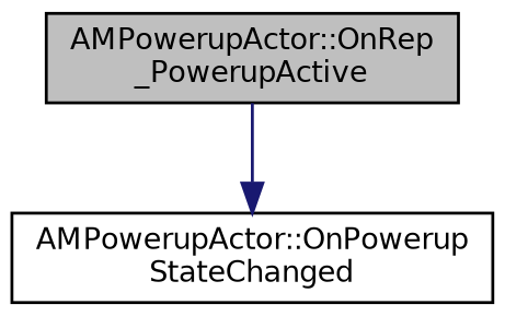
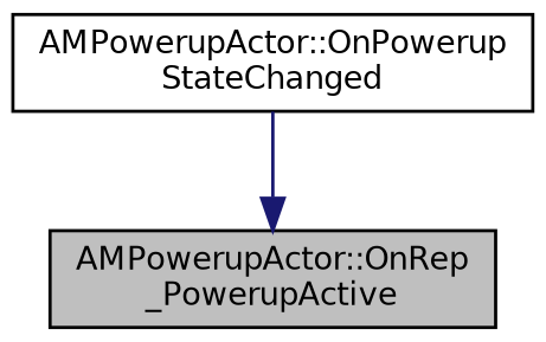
  digraph {
    rankdir=TB
    node [color=black fontname=Helvetica fontsize=10 shape=record style=filled]
    n1 [fillcolor=grey75 fontcolor=black height=0.2 label="AMPowerupActor::OnRep\l_PowerupActive" width=0.4]
    n2 [fillcolor=white height=0.2 label="AMPowerupActor::OnPowerup\lStateChanged" width=0.4]
-   n1 -> n2 [color=midnightblue fontname=Helvetica fontsize=10 labelfontname=Helvetica labelfontsize=10 style=solid]
+   n2 -> n1 [color=midnightblue fontname=Helvetica fontsize=10 labelfontname=Helvetica labelfontsize=10 style=solid]
  }
